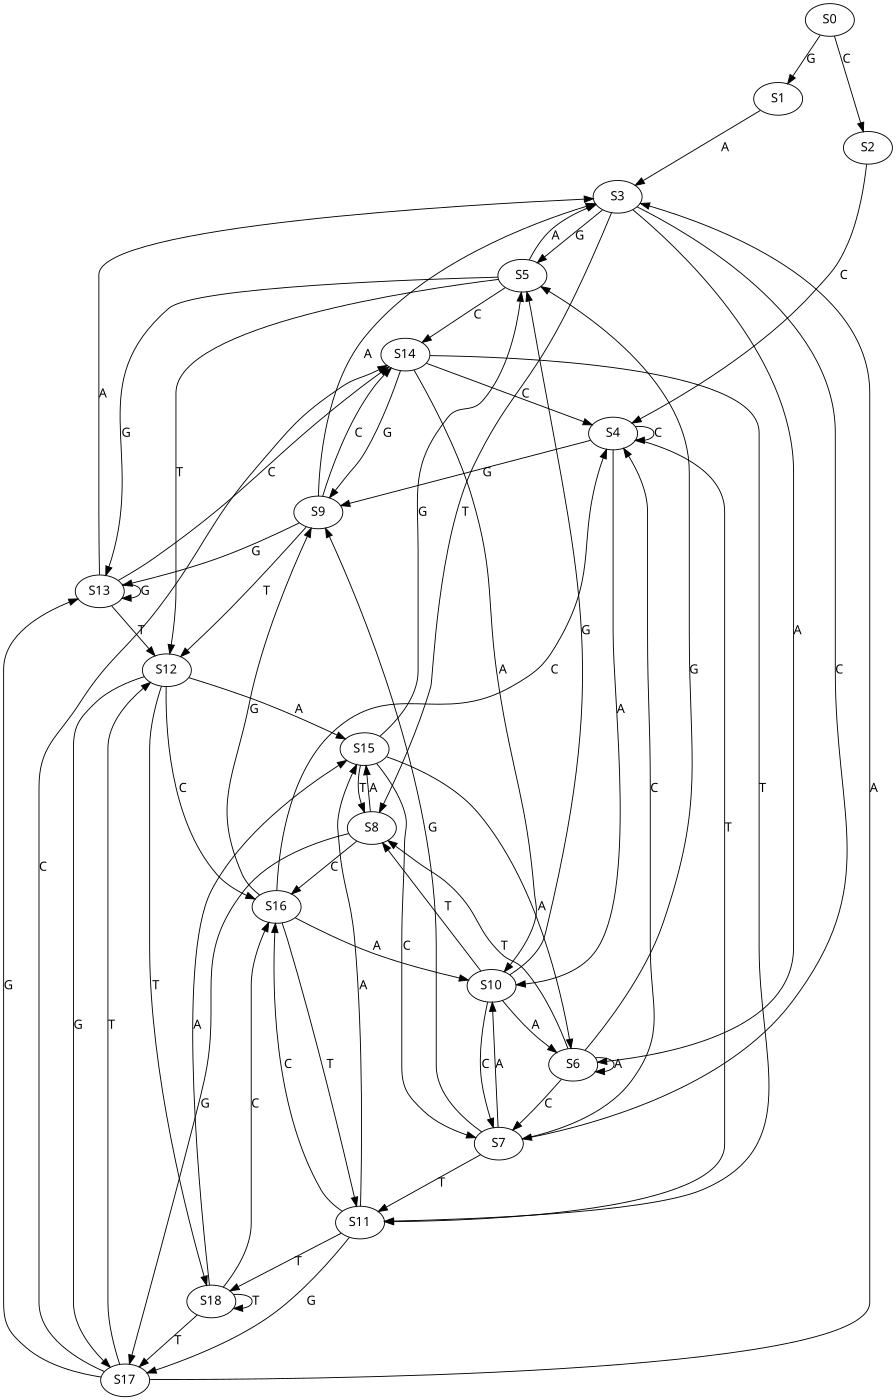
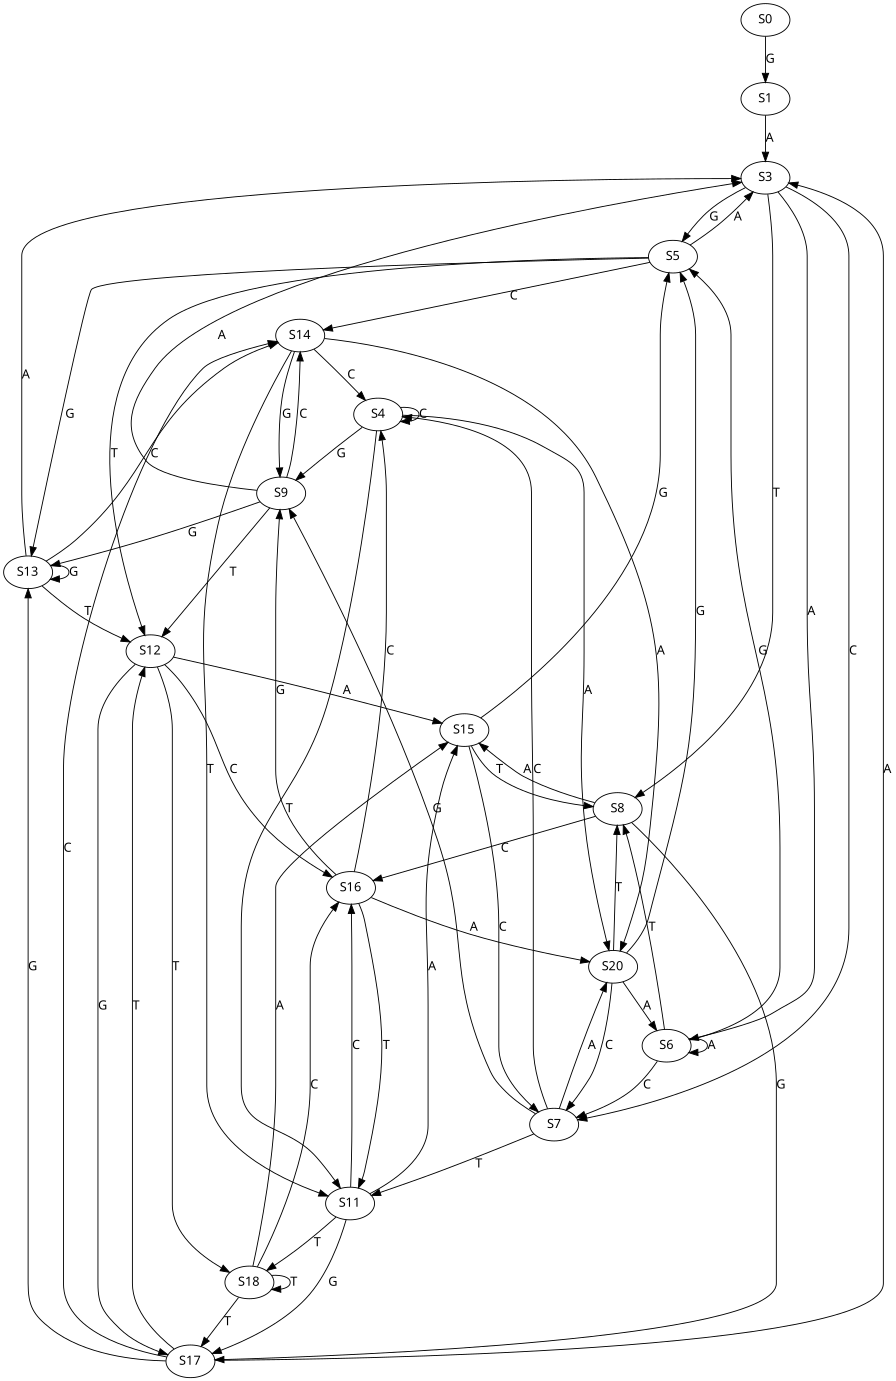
  strict digraph {
    fontname="Noto Sans"
    node [fontname="Noto Sans"]
    edge [fontname="Noto Sans"]
    S0
    S1
-   S2
    S3
    S4
    S5
    S6
    S7
    S8
    S9
-   S10
+   S10 [label=S20]
    S11
    S12
    S13
    S14
    S15
    S16
    S17
    S18
    S0 -> S1 [label=G]
-   S0 -> S2 [label=C]
    S1 -> S3 [label=A]
-   S2 -> S4 [label=C]
    S3 -> S5 [label=G]
    S3 -> S6 [label=A]
    S3 -> S7 [label=C]
    S3 -> S8 [label=T]
    S4 -> S4 [label=C]
    S4 -> S9 [label=G]
    S4 -> S10 [label=A]
    S4 -> S11 [label=T]
    S5 -> S3 [label=A]
    S5 -> S12 [label=T]
    S5 -> S13 [label=G]
    S5 -> S14 [label=C]
    S6 -> S5 [label=G]
    S6 -> S6 [label=A]
    S6 -> S7 [label=C]
    S6 -> S8 [label=T]
    S7 -> S4 [label=C]
    S7 -> S9 [label=G]
    S7 -> S10 [label=A]
    S7 -> S11 [label=T]
    S8 -> S15 [label=A]
    S8 -> S16 [label=C]
    S8 -> S17 [label=G]
    S9 -> S3 [label=A]
    S9 -> S12 [label=T]
    S9 -> S13 [label=G]
    S9 -> S14 [label=C]
    S10 -> S5 [label=G]
    S10 -> S6 [label=A]
    S10 -> S7 [label=C]
    S10 -> S8 [label=T]
    S11 -> S15 [label=A]
    S11 -> S16 [label=C]
    S11 -> S17 [label=G]
    S11 -> S18 [label=T]
    S12 -> S15 [label=A]
    S12 -> S16 [label=C]
    S12 -> S17 [label=G]
    S12 -> S18 [label=T]
    S13 -> S3 [label=A]
    S13 -> S12 [label=T]
    S13 -> S13 [label=G]
    S13 -> S14 [label=C]
    S14 -> S4 [label=C]
    S14 -> S9 [label=G]
    S14 -> S10 [label=A]
    S14 -> S11 [label=T]
    S15 -> S5 [label=G]
-   S15 -> S6 [label=A]
    S15 -> S7 [label=C]
    S15 -> S8 [label=T]
    S16 -> S4 [label=C]
    S16 -> S9 [label=G]
    S16 -> S10 [label=A]
    S16 -> S11 [label=T]
    S17 -> S3 [label=A]
    S17 -> S12 [label=T]
    S17 -> S13 [label=G]
    S17 -> S14 [label=C]
    S18 -> S15 [label=A]
    S18 -> S16 [label=C]
    S18 -> S17 [label=T]
    S18 -> S18 [label=T]
  }
